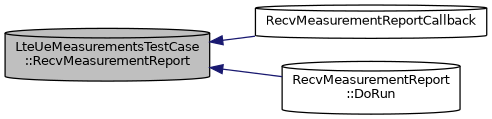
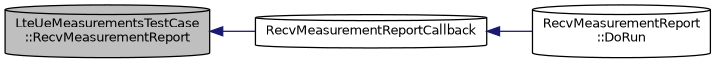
  digraph {
    rankdir=LR
    node [color=black fillcolor=white fontname=Helvetica fontsize=10 shape=cylinder style=filled]
    edge [color=midnightblue dir=back fontname=Helvetica fontsize=10 labelfontname=Helvetica labelfontsize=10 style=solid]
    n1 [fillcolor=grey75 fontcolor=black height=0.2 label="LteUeMeasurementsTestCase\l::RecvMeasurementReport" width=0.4]
    n2 [height=0.2 label=RecvMeasurementReportCallback width=0.4]
    n3 [height=0.2 label="RecvMeasurementReport\l::DoRun" width=0.4]
    n1 -> n2
-   n1 -> n3
+   n2 -> n3
  }
